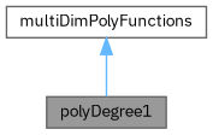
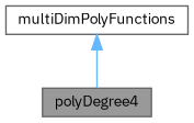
  digraph {
    fontname="IBM Plex Sans"
    node [color=gray40 fontname="IBM Plex Sans" fontsize=10 shape=box style=filled]
-   n1 [fillcolor=grey60 fontcolor=black height=0.2 label=polyDegree1 width=0.4]
+   n1 [fillcolor=grey60 fontcolor=black height=0.2 label=polyDegree4 width=0.4]
    n2 [fillcolor=white height=0.2 label=multiDimPolyFunctions width=0.4]
    n2 -> n1 [color=steelblue1 dir=back fontname="IBM Plex Sans" fontsize=10 labelfontname=Helvetica labelfontsize=10 style=solid]
  }
